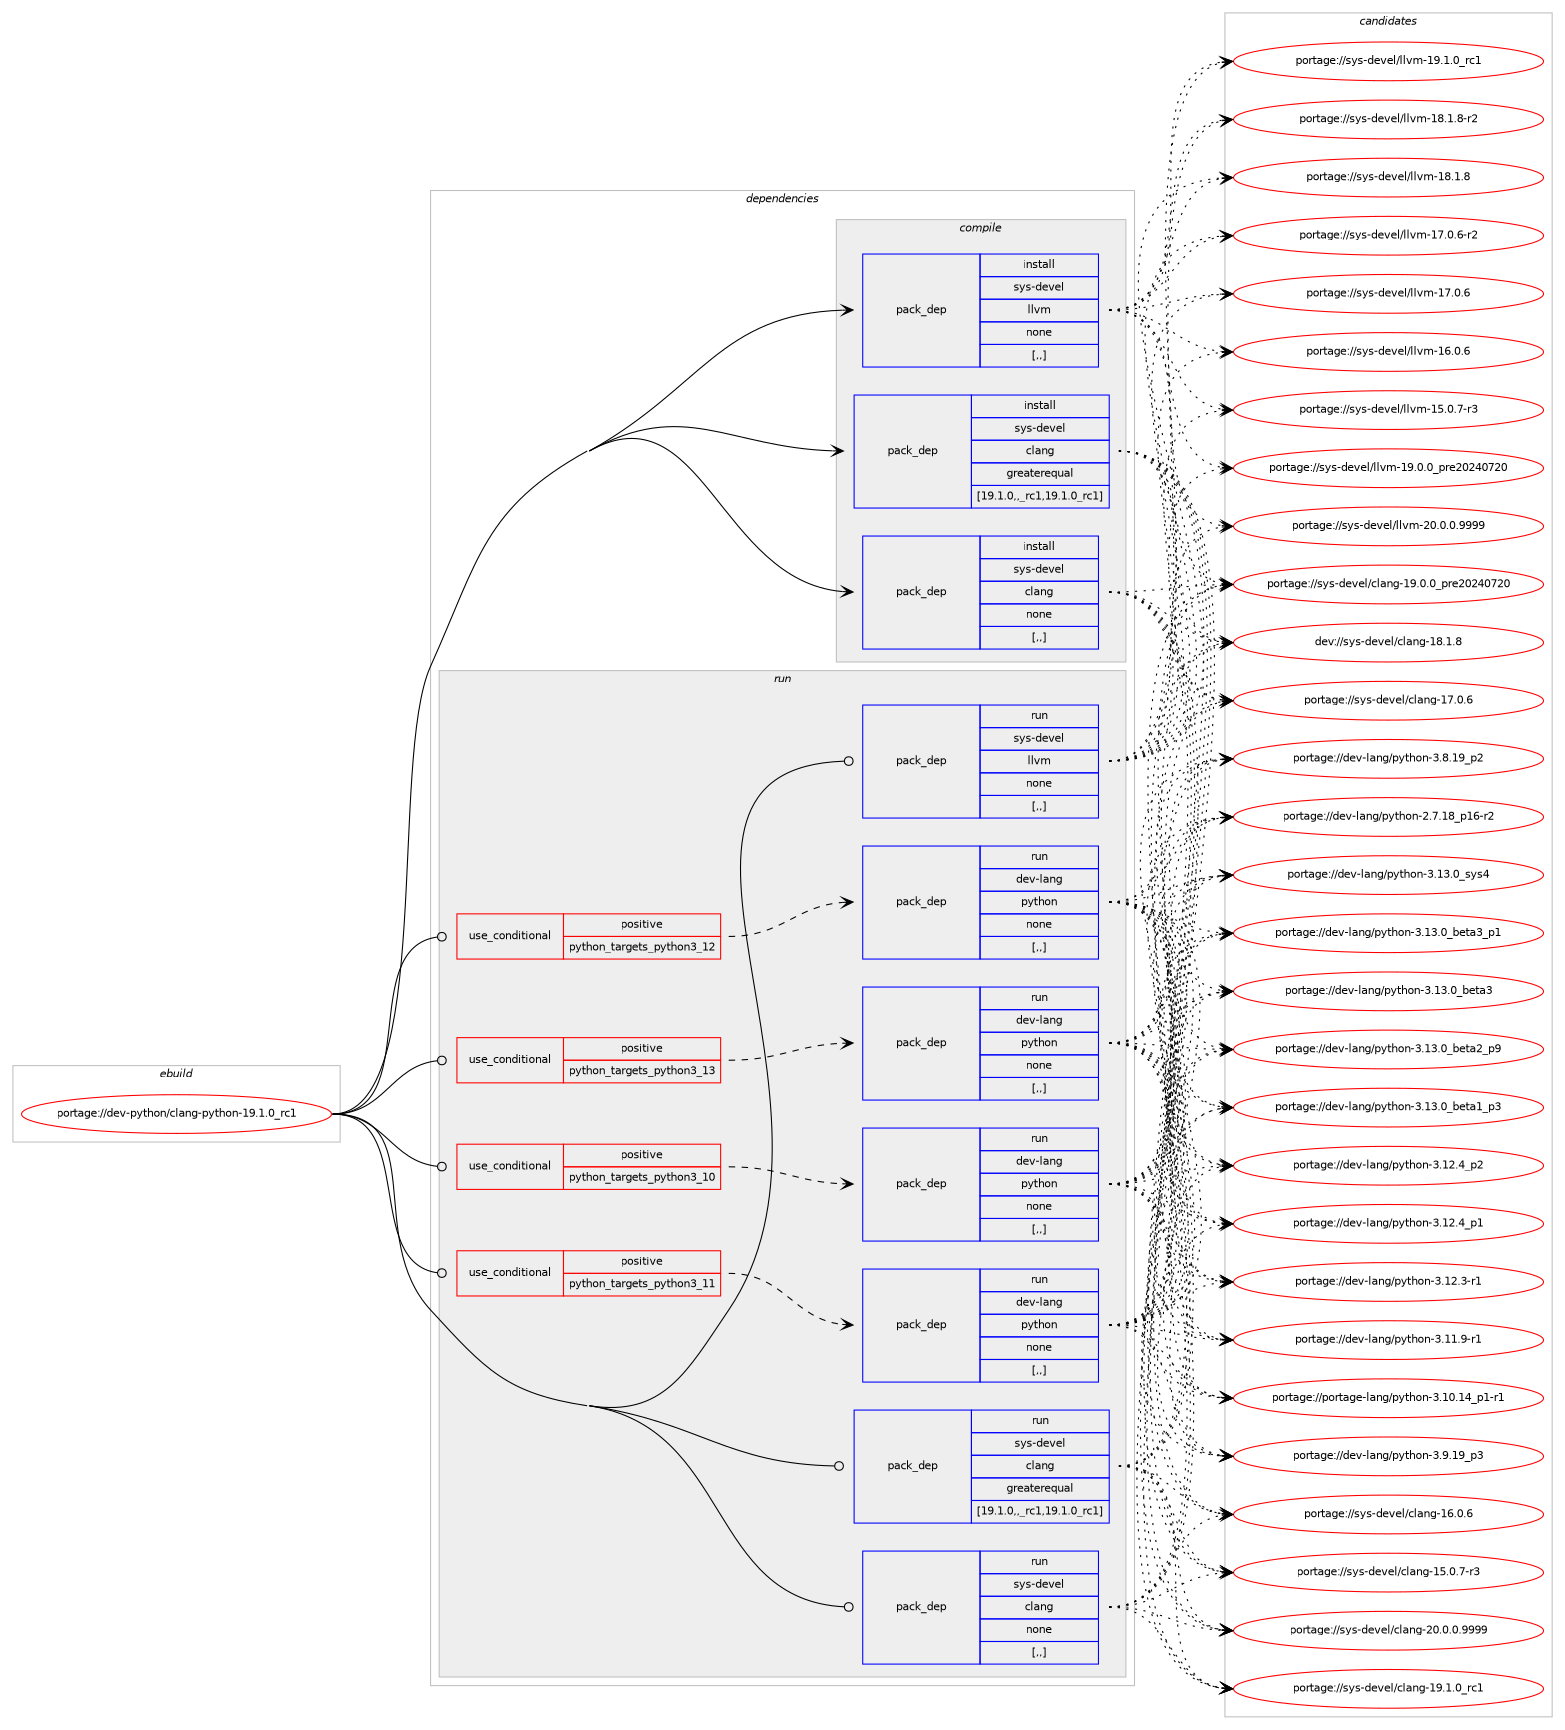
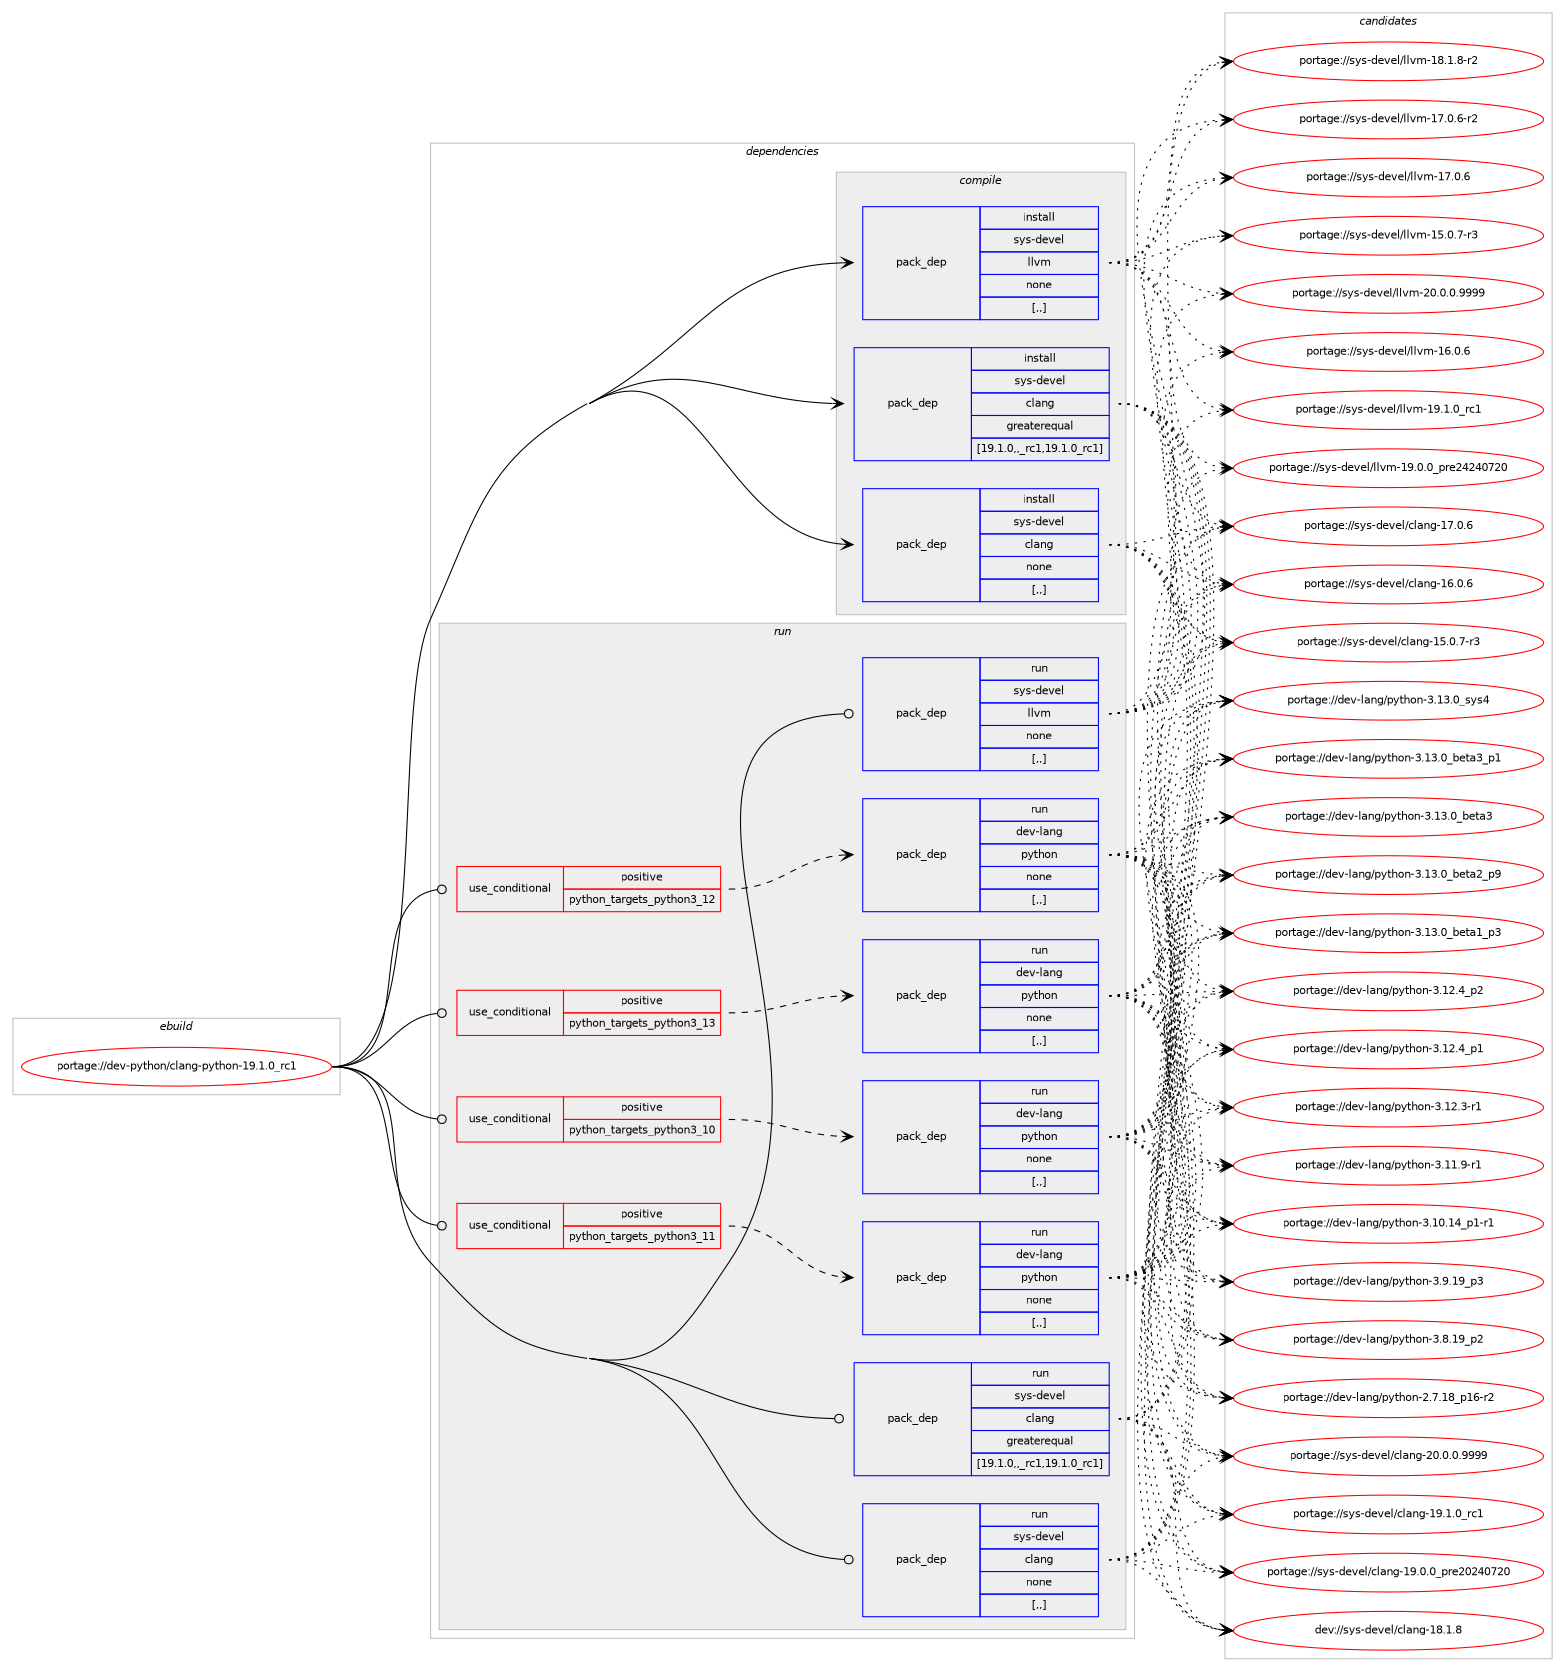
  digraph {
    compound=true
    concentrate=true
    fontname=Helvetica
    fontsize=10
    newrank=true
    rankdir=LR
    ranksep=1.5
    node [color=red fontname=Helvetica fontsize=10]
    edge [arrowhead=vee headport=w style=dotted tailport=e weight=100]
    n1 [label="portage://dev-python/clang-python-19.1.0_rc1" width=4]
    n2 [color=blue label=<<TABLE BORDER="0" CELLBORDER="1" CELLSPACING="0" CELLPADDING="4" WIDTH="220"><TR><TD ROWSPAN="6" CELLPADDING="30">pack_dep</TD></TR><TR><TD WIDTH="110">install</TD></TR><TR><TD>sys-devel</TD></TR><TR><TD>clang</TD></TR><TR><TD>greaterequal</TD></TR><TR><TD>[19.1.0,,_rc1,19.1.0_rc1]</TD></TR></TABLE>> shape=none]
    n3 [color=blue label=<<TABLE BORDER="0" CELLBORDER="1" CELLSPACING="0" CELLPADDING="4" WIDTH="220"><TR><TD ROWSPAN="6" CELLPADDING="30">pack_dep</TD></TR><TR><TD WIDTH="110">install</TD></TR><TR><TD>sys-devel</TD></TR><TR><TD>clang</TD></TR><TR><TD>none</TD></TR><TR><TD>[,,]</TD></TR></TABLE>> shape=none]
    n4 [color=blue label=<<TABLE BORDER="0" CELLBORDER="1" CELLSPACING="0" CELLPADDING="4" WIDTH="220"><TR><TD ROWSPAN="6" CELLPADDING="30">pack_dep</TD></TR><TR><TD WIDTH="110">install</TD></TR><TR><TD>sys-devel</TD></TR><TR><TD>llvm</TD></TR><TR><TD>none</TD></TR><TR><TD>[,,]</TD></TR></TABLE>> shape=none]
    n5 [color=blue label=<<TABLE BORDER="0" CELLBORDER="1" CELLSPACING="0" CELLPADDING="4" WIDTH="220"><TR><TD ROWSPAN="6" CELLPADDING="30">pack_dep</TD></TR><TR><TD WIDTH="110">run</TD></TR><TR><TD>dev-lang</TD></TR><TR><TD>python</TD></TR><TR><TD>none</TD></TR><TR><TD>[,,]</TD></TR></TABLE>> shape=none]
    n6 [label=<<TABLE BORDER="0" CELLBORDER="1" CELLSPACING="0" CELLPADDING="4"><TR><TD ROWSPAN="3" CELLPADDING="10">use_conditional</TD></TR><TR><TD>positive</TD></TR><TR><TD>python_targets_python3_10</TD></TR></TABLE>> shape=none]
    n7 [color=blue label=<<TABLE BORDER="0" CELLBORDER="1" CELLSPACING="0" CELLPADDING="4" WIDTH="220"><TR><TD ROWSPAN="6" CELLPADDING="30">pack_dep</TD></TR><TR><TD WIDTH="110">run</TD></TR><TR><TD>dev-lang</TD></TR><TR><TD>python</TD></TR><TR><TD>none</TD></TR><TR><TD>[,,]</TD></TR></TABLE>> shape=none]
    n8 [label=<<TABLE BORDER="0" CELLBORDER="1" CELLSPACING="0" CELLPADDING="4"><TR><TD ROWSPAN="3" CELLPADDING="10">use_conditional</TD></TR><TR><TD>positive</TD></TR><TR><TD>python_targets_python3_11</TD></TR></TABLE>> shape=none]
    n9 [color=blue label=<<TABLE BORDER="0" CELLBORDER="1" CELLSPACING="0" CELLPADDING="4" WIDTH="220"><TR><TD ROWSPAN="6" CELLPADDING="30">pack_dep</TD></TR><TR><TD WIDTH="110">run</TD></TR><TR><TD>dev-lang</TD></TR><TR><TD>python</TD></TR><TR><TD>none</TD></TR><TR><TD>[,,]</TD></TR></TABLE>> shape=none]
    n10 [label=<<TABLE BORDER="0" CELLBORDER="1" CELLSPACING="0" CELLPADDING="4"><TR><TD ROWSPAN="3" CELLPADDING="10">use_conditional</TD></TR><TR><TD>positive</TD></TR><TR><TD>python_targets_python3_12</TD></TR></TABLE>> shape=none]
    n11 [color=blue label=<<TABLE BORDER="0" CELLBORDER="1" CELLSPACING="0" CELLPADDING="4" WIDTH="220"><TR><TD ROWSPAN="6" CELLPADDING="30">pack_dep</TD></TR><TR><TD WIDTH="110">run</TD></TR><TR><TD>dev-lang</TD></TR><TR><TD>python</TD></TR><TR><TD>none</TD></TR><TR><TD>[,,]</TD></TR></TABLE>> shape=none]
    n12 [label=<<TABLE BORDER="0" CELLBORDER="1" CELLSPACING="0" CELLPADDING="4"><TR><TD ROWSPAN="3" CELLPADDING="10">use_conditional</TD></TR><TR><TD>positive</TD></TR><TR><TD>python_targets_python3_13</TD></TR></TABLE>> shape=none]
    n13 [color=blue label=<<TABLE BORDER="0" CELLBORDER="1" CELLSPACING="0" CELLPADDING="4" WIDTH="220"><TR><TD ROWSPAN="6" CELLPADDING="30">pack_dep</TD></TR><TR><TD WIDTH="110">run</TD></TR><TR><TD>sys-devel</TD></TR><TR><TD>clang</TD></TR><TR><TD>greaterequal</TD></TR><TR><TD>[19.1.0,,_rc1,19.1.0_rc1]</TD></TR></TABLE>> shape=none]
    n14 [color=blue label=<<TABLE BORDER="0" CELLBORDER="1" CELLSPACING="0" CELLPADDING="4" WIDTH="220"><TR><TD ROWSPAN="6" CELLPADDING="30">pack_dep</TD></TR><TR><TD WIDTH="110">run</TD></TR><TR><TD>sys-devel</TD></TR><TR><TD>clang</TD></TR><TR><TD>none</TD></TR><TR><TD>[,,]</TD></TR></TABLE>> shape=none]
    n15 [color=blue label=<<TABLE BORDER="0" CELLBORDER="1" CELLSPACING="0" CELLPADDING="4" WIDTH="220"><TR><TD ROWSPAN="6" CELLPADDING="30">pack_dep</TD></TR><TR><TD WIDTH="110">run</TD></TR><TR><TD>sys-devel</TD></TR><TR><TD>llvm</TD></TR><TR><TD>none</TD></TR><TR><TD>[,,]</TD></TR></TABLE>> shape=none]
    n16 [label="portage://sys-devel/clang-20.0.0.9999" width=4]
    n17 [label="portage://sys-devel/clang-19.1.0_rc1" width=4]
    n18 [label="portage://sys-devel/clang-19.0.0_pre20240720" width=4]
    n19 [label="dev://sys-devel/clang-18.1.8" width=4]
    n20 [label="portage://sys-devel/clang-17.0.6" width=4]
    n21 [label="portage://sys-devel/clang-16.0.6" width=4]
    n22 [label="portage://sys-devel/clang-15.0.7-r3" width=4]
    n23 [label="portage://sys-devel/llvm-20.0.0.9999" width=4]
    n24 [label="portage://sys-devel/llvm-19.1.0_rc1" width=4]
-   n25 [label="portage://sys-devel/llvm-19.0.0_pre20240720" width=4]
+   n25 [label="portage://sys-devel/llvm-19.0.0_pre24240720" width=4]
    n26 [label="portage://sys-devel/llvm-18.1.8-r2" width=4]
-   n27 [label="portage://sys-devel/llvm-18.1.8" width=4]
    n28 [label="portage://sys-devel/llvm-17.0.6-r2" width=4]
    n29 [label="portage://sys-devel/llvm-17.0.6" width=4]
    n30 [label="portage://sys-devel/llvm-16.0.6" width=4]
    n31 [label="portage://sys-devel/llvm-15.0.7-r3" width=4]
    n32 [label="portage://dev-lang/python-3.13.0_sys4" width=4]
    n33 [label="portage://dev-lang/python-3.13.0_beta3_p1" width=4]
    n34 [label="portage://dev-lang/python-3.13.0_beta3" width=4]
    n35 [label="portage://dev-lang/python-3.13.0_beta2_p9" width=4]
    n36 [label="portage://dev-lang/python-3.13.0_beta1_p3" width=4]
    n37 [label="portage://dev-lang/python-3.12.4_p2" width=4]
    n38 [label="portage://dev-lang/python-3.12.4_p1" width=4]
    n39 [label="portage://dev-lang/python-3.12.3-r1" width=4]
    n40 [label="portage://dev-lang/python-3.11.9-r1" width=4]
-   n41 [label="portage://portage-lang/python-3.10.14_p1-r1" width=4]
+   n41 [label="portage://dev-lang/python-3.10.14_p1-r1" width=4]
    n42 [label="portage://dev-lang/python-3.9.19_p3" width=4]
    n43 [label="portage://dev-lang/python-3.8.19_p2" width=4]
    n44 [label="portage://dev-lang/python-2.7.18_p16-r2" width=4]
    subgraph cluster_1 {
      color=gray
      label=<<i>ebuild</i>>
      n1
    }
    subgraph cluster_2 {
      color=gray
      label=<<i>dependencies</i>>
      subgraph cluster_3 {
        color=gray
        fillcolor="#eeeeee"
        label=<<i>compile</i>>
        style=filled
        subgraph sub_4 {
          color=gray
          fillcolor="#eeeeee"
          label=<<i>compile</i>>
          style=filled
          n2
        }
        subgraph sub_5 {
          color=gray
          fillcolor="#eeeeee"
          label=<<i>compile</i>>
          style=filled
          n3
        }
        subgraph sub_6 {
          color=gray
          fillcolor="#eeeeee"
          label=<<i>compile</i>>
          style=filled
          n4
        }
      }
      subgraph cluster_7 {
        color=gray
        fillcolor="#eeeeee"
        label=<<i>compile and run</i>>
        style=filled
      }
      subgraph cluster_8 {
        color=gray
        fillcolor="#eeeeee"
        label=<<i>run</i>>
        style=filled
        subgraph sub_9 {
          color=gray
          fillcolor="#eeeeee"
          label=<<i>run</i>>
          style=filled
          n6
          subgraph sub_10 {
            color=gray
            fillcolor="#eeeeee"
            label=<<i>run</i>>
            style=filled
            n5
          }
        }
        subgraph sub_11 {
          color=gray
          fillcolor="#eeeeee"
          label=<<i>run</i>>
          style=filled
          n8
          subgraph sub_12 {
            color=gray
            fillcolor="#eeeeee"
            label=<<i>run</i>>
            style=filled
            n7
          }
        }
        subgraph sub_13 {
          color=gray
          fillcolor="#eeeeee"
          label=<<i>run</i>>
          style=filled
          n10
          subgraph sub_14 {
            color=gray
            fillcolor="#eeeeee"
            label=<<i>run</i>>
            style=filled
            n9
          }
        }
        subgraph sub_15 {
          color=gray
          fillcolor="#eeeeee"
          label=<<i>run</i>>
          style=filled
          n12
          subgraph sub_16 {
            color=gray
            fillcolor="#eeeeee"
            label=<<i>run</i>>
            style=filled
            n11
          }
        }
        subgraph sub_17 {
          color=gray
          fillcolor="#eeeeee"
          label=<<i>run</i>>
          style=filled
          n13
        }
        subgraph sub_18 {
          color=gray
          fillcolor="#eeeeee"
          label=<<i>run</i>>
          style=filled
          n14
        }
        subgraph sub_19 {
          color=gray
          fillcolor="#eeeeee"
          label=<<i>run</i>>
          style=filled
          n15
        }
      }
    }
    subgraph cluster_20 {
      color=gray
      label=<<i>candidates</i>>
      rank=same
      subgraph sub_21 {
        color=black
        label=<<i>candidates</i>>
        nodesep=1
        rank=same
        n16
        n17
        n18
        n19
        n20
        n21
        n22
      }
      subgraph sub_22 {
        color=black
        label=<<i>candidates</i>>
        nodesep=1
        rank=same
        n16
        n17
        n18
        n19
        n20
        n21
        n22
      }
      subgraph sub_23 {
        color=black
        label=<<i>candidates</i>>
        nodesep=1
        rank=same
        n23
        n24
        n25
        n26
-       n27
        n28
        n29
        n30
        n31
      }
      subgraph sub_24 {
        color=black
        label=<<i>candidates</i>>
        nodesep=1
        rank=same
        n32
        n33
        n34
        n35
        n36
        n37
        n38
        n39
        n40
        n41
        n42
        n43
        n44
      }
      subgraph sub_25 {
        color=black
        label=<<i>candidates</i>>
        nodesep=1
        rank=same
        n32
        n33
        n34
        n35
        n36
        n37
        n38
        n39
        n40
        n41
        n42
        n43
        n44
      }
      subgraph sub_26 {
        color=black
        label=<<i>candidates</i>>
        nodesep=1
        rank=same
        n32
        n33
        n34
        n35
        n36
        n37
        n38
        n39
        n40
        n41
        n42
        n43
        n44
      }
      subgraph sub_27 {
        color=black
        label=<<i>candidates</i>>
        nodesep=1
        rank=same
        n32
        n33
        n34
        n35
        n36
        n37
        n38
        n39
        n40
        n41
        n42
        n43
        n44
      }
      subgraph sub_28 {
        color=black
        label=<<i>candidates</i>>
        nodesep=1
        rank=same
        n16
        n17
        n18
        n19
        n20
        n21
        n22
      }
      subgraph sub_29 {
        color=black
        label=<<i>candidates</i>>
        nodesep=1
        rank=same
        n16
        n17
        n18
        n19
        n20
        n21
        n22
      }
      subgraph sub_30 {
        color=black
        label=<<i>candidates</i>>
        nodesep=1
        rank=same
        n23
        n24
        n25
        n26
-       n27
        n28
        n29
        n30
        n31
      }
    }
    n1 -> n2 [style=solid weight=20]
    n1 -> n3 [style=solid weight=20]
    n1 -> n4 [style=solid weight=20]
    n1 -> n6 [arrowhead=odot style=solid weight=20]
    n1 -> n8 [arrowhead=odot style=solid weight=20]
    n1 -> n10 [arrowhead=odot style=solid weight=20]
    n1 -> n12 [arrowhead=odot style=solid weight=20]
    n1 -> n13 [arrowhead=odot style=solid weight=20]
    n1 -> n14 [arrowhead=odot style=solid weight=20]
    n1 -> n15 [arrowhead=odot style=solid weight=20]
    n2 -> n16
    n2 -> n17
    n2 -> n18
    n2 -> n19
    n2 -> n20
    n2 -> n21
    n2 -> n22
    n3 -> n16
    n3 -> n17
    n3 -> n18
    n3 -> n19
    n3 -> n20
    n3 -> n21
    n3 -> n22
    n4 -> n23
    n4 -> n24
    n4 -> n25
    n4 -> n26
-   n4 -> n27
    n4 -> n28
    n4 -> n29
    n4 -> n30
    n4 -> n31
    n5 -> n32
    n5 -> n33
    n5 -> n34
    n5 -> n35
    n5 -> n36
    n5 -> n37
    n5 -> n38
    n5 -> n39
    n5 -> n40
    n5 -> n41
    n5 -> n42
    n5 -> n43
    n5 -> n44
    n6 -> n5 [style=dashed weight=20]
    n7 -> n32
    n7 -> n33
    n7 -> n34
    n7 -> n35
    n7 -> n36
    n7 -> n37
    n7 -> n38
    n7 -> n39
    n7 -> n40
    n7 -> n41
    n7 -> n42
    n7 -> n43
    n7 -> n44
    n8 -> n7 [style=dashed weight=20]
    n9 -> n32
    n9 -> n33
    n9 -> n34
    n9 -> n35
    n9 -> n36
    n9 -> n37
    n9 -> n38
    n9 -> n39
    n9 -> n40
    n9 -> n41
    n9 -> n42
    n9 -> n43
    n9 -> n44
    n10 -> n9 [style=dashed weight=20]
    n11 -> n32
    n11 -> n33
    n11 -> n34
    n11 -> n35
    n11 -> n36
    n11 -> n37
    n11 -> n38
    n11 -> n39
    n11 -> n40
    n11 -> n41
    n11 -> n42
    n11 -> n43
    n11 -> n44
    n12 -> n11 [style=dashed weight=20]
    n13 -> n16
    n13 -> n17
    n13 -> n18
    n13 -> n19
    n13 -> n20
    n13 -> n21
    n13 -> n22
    n14 -> n16
    n14 -> n17
    n14 -> n18
    n14 -> n19
    n14 -> n20
    n14 -> n21
    n14 -> n22
    n15 -> n23
    n15 -> n24
    n15 -> n25
    n15 -> n26
-   n15 -> n27
    n15 -> n28
    n15 -> n29
    n15 -> n30
    n15 -> n31
  }
